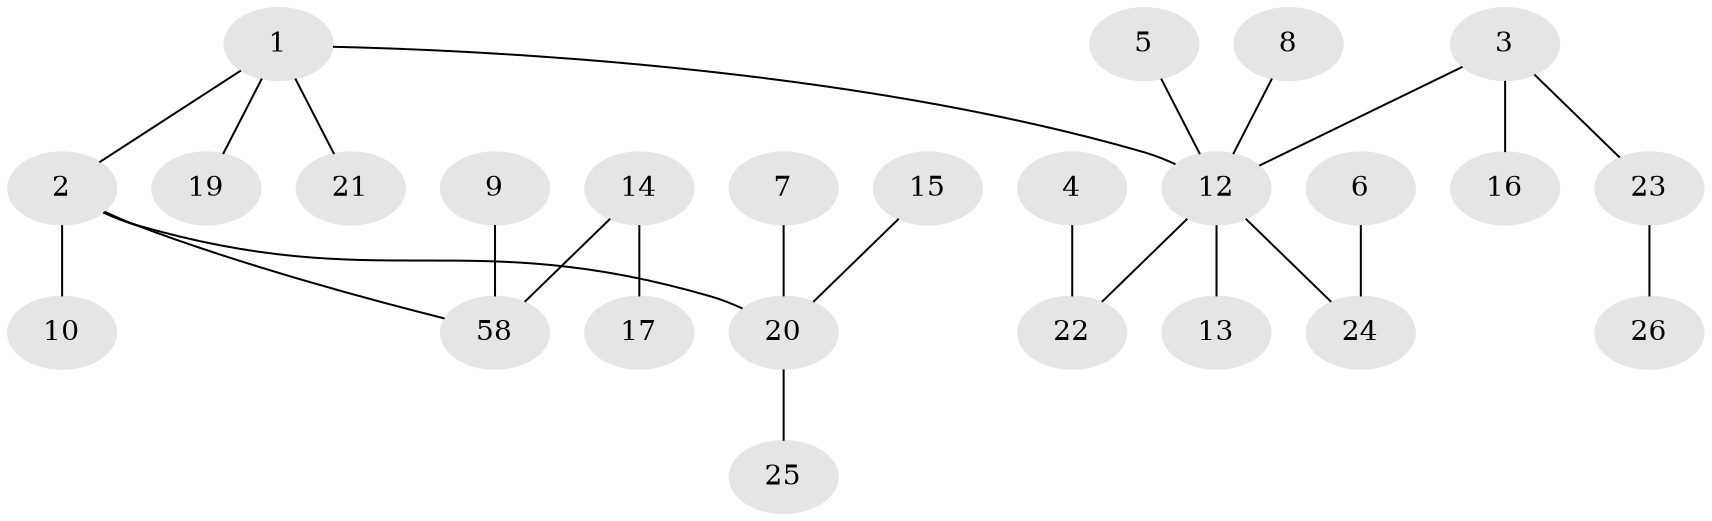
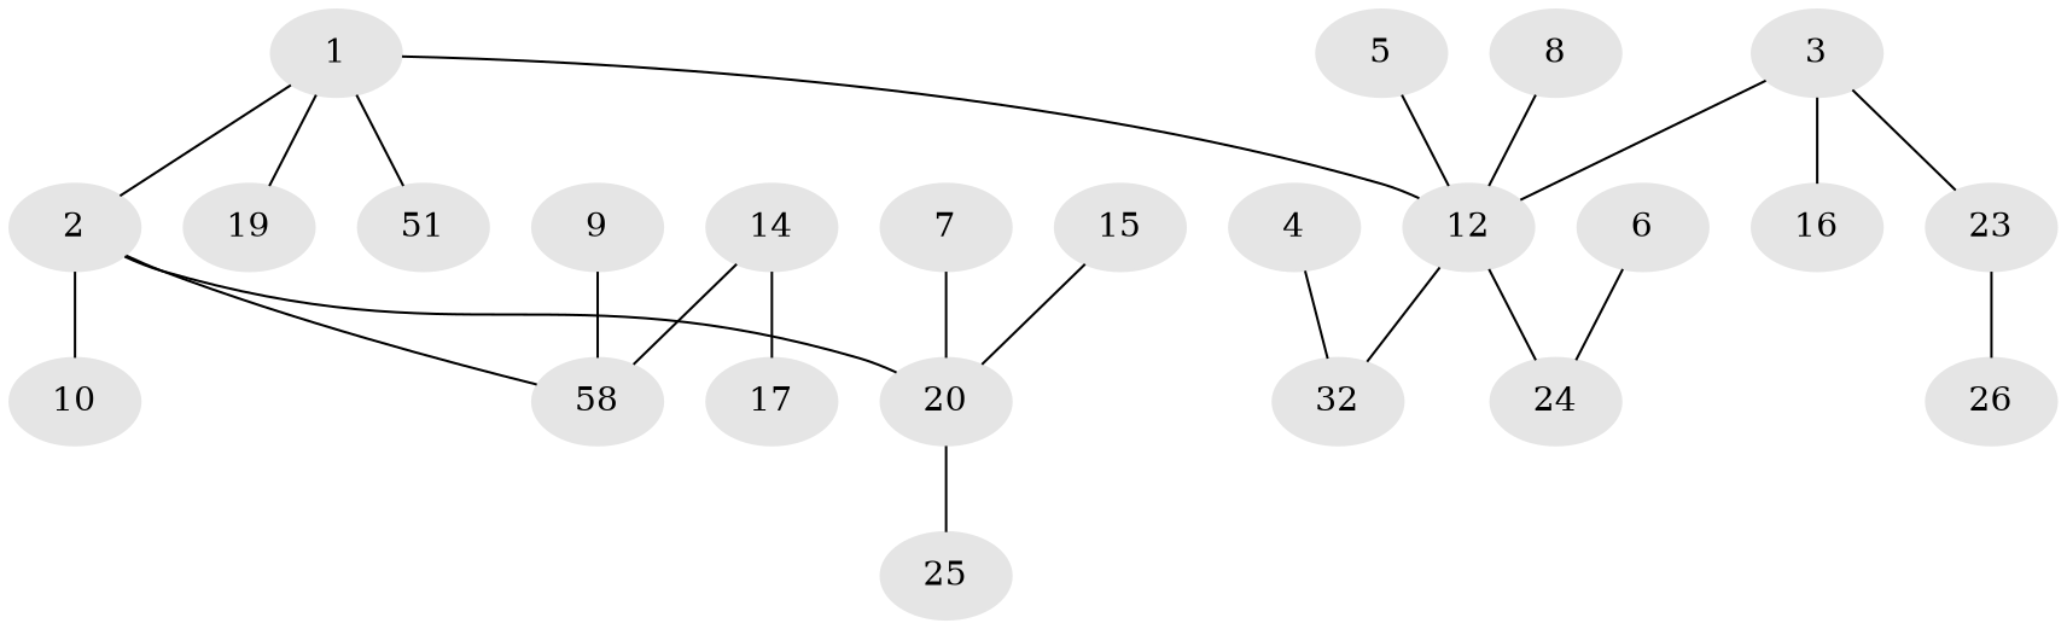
  graph {
    node [color=gray90 style=filled]
    edge [weight=1.0]
    1
    2
    12
    19
-   21
+   21 [label=51]
    10
    n7 [label=58]
    20
-   22
+   22 [label=32]
    24
-   13
    25
    3
    16
    23
    26
    4
    5
    6
    7
    8
    9
    14
    17
    15
    1 -- 2
    1 -- 12
    1 -- 19
    1 -- 21
    2 -- 10
    2 -- n7
    2 -- 20
    12 -- 22
    12 -- 24
-   12 -- 13
    20 -- 25
    3 -- 12
    3 -- 16
    3 -- 23
    23 -- 26
    4 -- 22
    5 -- 12
    6 -- 24
    7 -- 20
    8 -- 12
    9 -- n7
    14 -- n7
    14 -- 17
    15 -- 20
  }
